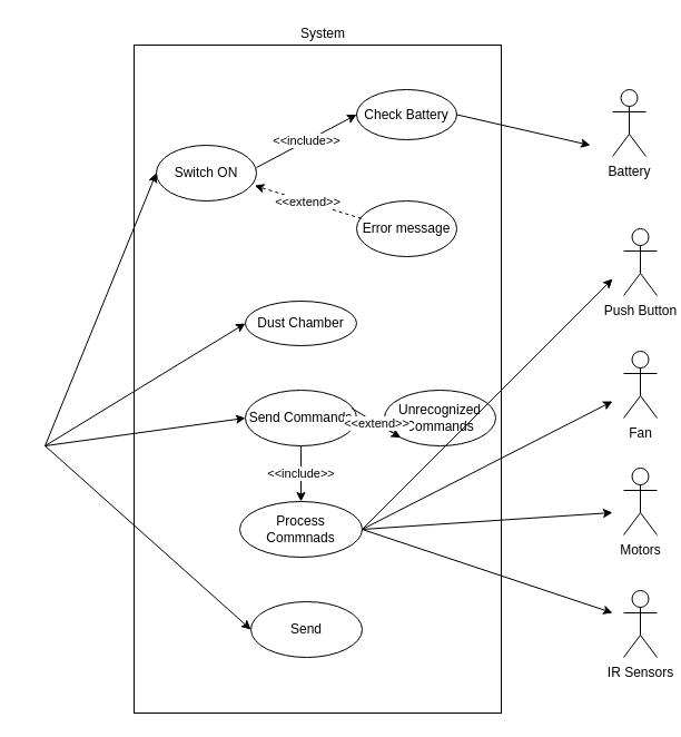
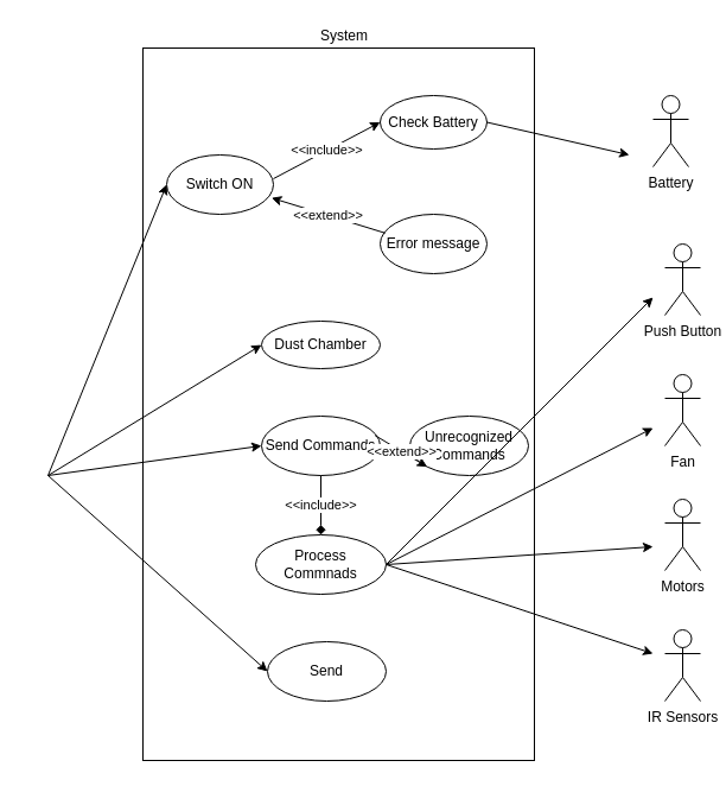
  <mxCell id="0" />
  <mxCell id="1" parent="0" />
  <mxCell id="2" value="" style="html=1;" parent="1" vertex="1"><mxGeometry x="120" y="40" width="330" height="600" as="geometry" /></mxCell>
  <mxCell id="3" value="Switch ON" style="ellipse;whiteSpace=wrap;html=1;" parent="1" vertex="1"><mxGeometry x="140" y="130" width="90" height="50" as="geometry" /></mxCell>
  <mxCell id="4" value="Check Battery" style="ellipse;whiteSpace=wrap;html=1;" parent="1" vertex="1"><mxGeometry x="320" y="80" width="90" height="45" as="geometry" /></mxCell>
  <mxCell id="5" value="Error message" style="ellipse;whiteSpace=wrap;html=1;" parent="1" vertex="1"><mxGeometry x="320" y="180" width="90" height="50" as="geometry" /></mxCell>
  <mxCell id="6" value="Dust Chamber" style="ellipse;whiteSpace=wrap;html=1;" parent="1" vertex="1"><mxGeometry x="220" y="270" width="100" height="40" as="geometry" /></mxCell>
  <mxCell id="7" value="" style="line;strokeWidth=1;fillColor=none;align=left;verticalAlign=middle;spacingTop=-1;spacingLeft=3;spacingRight=3;rotatable=0;labelPosition=right;points=[];portConstraint=eastwest;" parent="1" vertex="1"><mxGeometry x="20" y="260" width="90" as="geometry" /></mxCell>
  <mxCell id="8" value="Send Commands" style="ellipse;whiteSpace=wrap;html=1;" parent="1" vertex="1"><mxGeometry x="220" y="350" width="100" height="50" as="geometry" /></mxCell>
  <mxCell id="9" value="Send" style="ellipse;whiteSpace=wrap;html=1;" parent="1" vertex="1"><mxGeometry x="225" y="540" width="100" height="50" as="geometry" /></mxCell>
  <mxCell id="10" value="Process Commnads" style="ellipse;whiteSpace=wrap;html=1;" parent="1" vertex="1"><mxGeometry x="215" y="450" width="110" height="50" as="geometry" /></mxCell>
  <mxCell id="11" value="Unrecognized Commands" style="ellipse;whiteSpace=wrap;html=1;" parent="1" vertex="1"><mxGeometry x="345" y="350" width="100" height="50" as="geometry" /></mxCell>
  <mxCell id="12" value="" style="endArrow=classic;html=1;entryX=0;entryY=0.5;entryDx=0;entryDy=0;" parent="1" target="8" edge="1"><mxGeometry width="50" height="50" relative="1" as="geometry"><mxPoint x="40" y="400" as="sourcePoint" /><mxPoint x="80" y="430" as="targetPoint" /></mxGeometry></mxCell>
  <mxCell id="13" value="" style="endArrow=classic;html=1;entryX=0;entryY=0.5;entryDx=0;entryDy=0;" parent="1" target="9" edge="1"><mxGeometry width="50" height="50" relative="1" as="geometry"><mxPoint x="40" y="400" as="sourcePoint" /><mxPoint x="20" y="480" as="targetPoint" /></mxGeometry></mxCell>
  <mxCell id="14" value="" style="endArrow=classic;html=1;entryX=0;entryY=0.5;entryDx=0;entryDy=0;" parent="1" target="6" edge="1"><mxGeometry width="50" height="50" relative="1" as="geometry"><mxPoint x="40" y="400" as="sourcePoint" /><mxPoint x="110" y="350" as="targetPoint" /></mxGeometry></mxCell>
  <mxCell id="15" value="" style="endArrow=classic;html=1;entryX=0;entryY=0.5;entryDx=0;entryDy=0;" parent="1" target="3" edge="1"><mxGeometry width="50" height="50" relative="1" as="geometry"><mxPoint x="40" y="400" as="sourcePoint" /><mxPoint x="100" y="310" as="targetPoint" /></mxGeometry></mxCell>
  <mxCell id="16" value="&amp;lt;&amp;lt;include&amp;gt;&amp;gt;" style="endArrow=classic;html=1;entryX=0;entryY=0.5;entryDx=0;entryDy=0;" parent="1" target="4" edge="1"><mxGeometry width="50" height="50" relative="1" as="geometry"><mxPoint x="230" y="150" as="sourcePoint" /><mxPoint x="280" y="110" as="targetPoint" /></mxGeometry></mxCell>
- <mxCell id="17" value="&amp;lt;&amp;lt;extend&amp;gt;&amp;gt;" style="endArrow=classic;html=1;exitX=0.047;exitY=0.316;exitDx=0;exitDy=0;exitPerimeter=0;entryX=0.982;entryY=0.724;entryDx=0;entryDy=0;entryPerimeter=0;dashed=1;" parent="1" source="5" target="3" edge="1"><mxGeometry width="50" height="50" relative="1" as="geometry"><mxPoint x="210" y="230" as="sourcePoint" /><mxPoint x="260" y="180" as="targetPoint" /></mxGeometry></mxCell>
+ <mxCell id="17" value="&amp;lt;&amp;lt;extend&amp;gt;&amp;gt;" style="endArrow=classic;html=1;exitX=0.047;exitY=0.316;exitDx=0;exitDy=0;exitPerimeter=0;entryX=0.982;entryY=0.724;entryDx=0;entryDy=0;entryPerimeter=0;" parent="1" source="5" target="3" edge="1"><mxGeometry width="50" height="50" relative="1" as="geometry"><mxPoint x="210" y="230" as="sourcePoint" /><mxPoint x="260" y="180" as="targetPoint" /></mxGeometry></mxCell>
  <mxCell id="18" value="&amp;lt;&amp;lt;extend&amp;gt;&amp;gt;" style="endArrow=classic;html=1;exitX=0.956;exitY=0.324;exitDx=0;exitDy=0;exitPerimeter=0;entryX=0;entryY=1;entryDx=0;entryDy=0;" parent="1" source="8" target="11" edge="1"><mxGeometry width="50" height="50" relative="1" as="geometry"><mxPoint x="300" y="380" as="sourcePoint" /><mxPoint x="350" y="330" as="targetPoint" /></mxGeometry></mxCell>
  <mxCell id="19" value="" style="endArrow=classic;html=1;exitX=1;exitY=0.5;exitDx=0;exitDy=0;" parent="1" source="10" edge="1"><mxGeometry width="50" height="50" relative="1" as="geometry"><mxPoint x="320" y="470" as="sourcePoint" /><mxPoint x="550" y="550" as="targetPoint" /></mxGeometry></mxCell>
  <mxCell id="20" value="" style="endArrow=classic;html=1;exitX=1;exitY=0.5;exitDx=0;exitDy=0;" parent="1" source="10" edge="1"><mxGeometry width="50" height="50" relative="1" as="geometry"><mxPoint x="270" y="500" as="sourcePoint" /><mxPoint x="550" y="360" as="targetPoint" /></mxGeometry></mxCell>
  <mxCell id="21" value="" style="endArrow=classic;html=1;" parent="1" edge="1"><mxGeometry width="50" height="50" relative="1" as="geometry"><mxPoint x="325" y="475" as="sourcePoint" /><mxPoint x="550" y="460" as="targetPoint" /></mxGeometry></mxCell>
- <mxCell id="22" value="&amp;lt;&amp;lt;include&amp;gt;&amp;gt;" style="endArrow=classic;html=1;exitX=0.5;exitY=1;exitDx=0;exitDy=0;entryX=0.5;entryY=0;entryDx=0;entryDy=0;" parent="1" source="8" target="10" edge="1"><mxGeometry width="50" height="50" relative="1" as="geometry"><mxPoint x="310" y="430" as="sourcePoint" /><mxPoint x="360" y="380" as="targetPoint" /></mxGeometry></mxCell>
+ <mxCell id="22" value="&amp;lt;&amp;lt;include&amp;gt;&amp;gt;" style="endArrow=diamond;html=1;exitX=0.5;exitY=1;exitDx=0;exitDy=0;entryX=0.5;entryY=0;entryDx=0;entryDy=0;" parent="1" source="8" target="10" edge="1"><mxGeometry width="50" height="50" relative="1" as="geometry"><mxPoint x="310" y="430" as="sourcePoint" /><mxPoint x="360" y="380" as="targetPoint" /></mxGeometry></mxCell>
  <mxCell id="23" value="System" style="text;html=1;strokeColor=none;fillColor=none;align=center;verticalAlign=middle;whiteSpace=wrap;rounded=0;" parent="1" vertex="1"><mxGeometry x="270" y="20" width="40" height="20" as="geometry" /></mxCell>
  <mxCell id="24" value="Fan" style="shape=umlActor;verticalLabelPosition=bottom;labelBackgroundColor=#ffffff;verticalAlign=top;html=1;outlineConnect=0;" parent="1" vertex="1"><mxGeometry x="560" y="315" width="30" height="60" as="geometry" /></mxCell>
  <mxCell id="25" value="Motors" style="shape=umlActor;verticalLabelPosition=bottom;labelBackgroundColor=#ffffff;verticalAlign=top;html=1;outlineConnect=0;" parent="1" vertex="1"><mxGeometry x="560" y="420" width="30" height="60" as="geometry" /></mxCell>
  <mxCell id="26" value="IR Sensors" style="shape=umlActor;verticalLabelPosition=bottom;labelBackgroundColor=#ffffff;verticalAlign=top;html=1;outlineConnect=0;" parent="1" vertex="1"><mxGeometry x="560" y="530" width="30" height="60" as="geometry" /></mxCell>
  <mxCell id="27" value="Battery" style="shape=umlActor;verticalLabelPosition=bottom;labelBackgroundColor=#ffffff;verticalAlign=top;html=1;outlineConnect=0;" parent="1" vertex="1"><mxGeometry x="550" y="80" width="30" height="60" as="geometry" /></mxCell>
  <mxCell id="28" value="" style="endArrow=classic;html=1;exitX=1;exitY=0.5;exitDx=0;exitDy=0;" parent="1" source="4" edge="1"><mxGeometry width="50" height="50" relative="1" as="geometry"><mxPoint x="470" y="150" as="sourcePoint" /><mxPoint x="530" y="130" as="targetPoint" /></mxGeometry></mxCell>
  <mxCell id="29" value="Push Button" style="shape=umlActor;verticalLabelPosition=bottom;labelBackgroundColor=#ffffff;verticalAlign=top;html=1;outlineConnect=0;" vertex="1" parent="1"><mxGeometry x="560" y="205" width="30" height="60" as="geometry" /></mxCell>
  <mxCell id="30" value="" style="endArrow=classic;html=1;exitX=1;exitY=0.5;exitDx=0;exitDy=0;" edge="1" parent="1" source="10"><mxGeometry width="50" height="50" relative="1" as="geometry"><mxPoint x="500" y="280" as="sourcePoint" /><mxPoint x="550" y="250" as="targetPoint" /></mxGeometry></mxCell>
